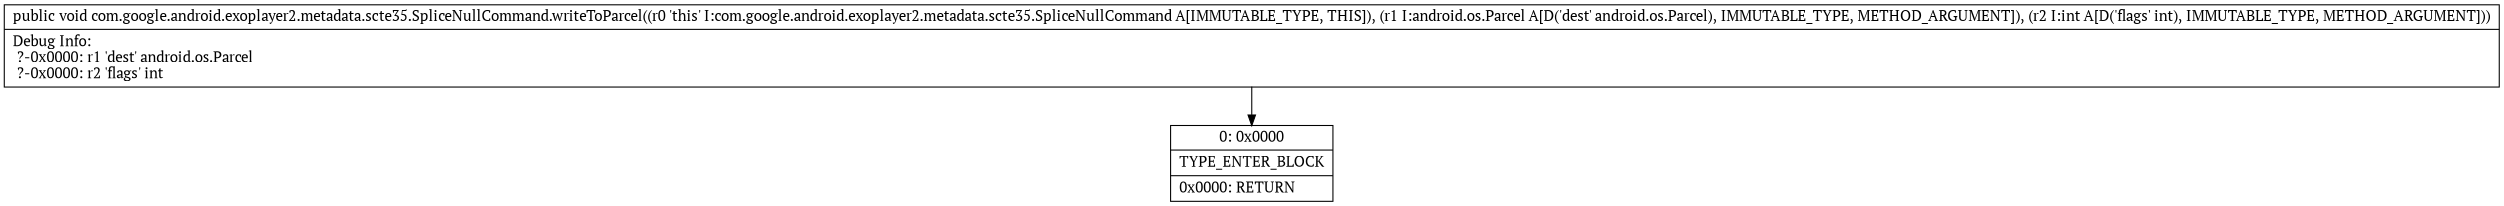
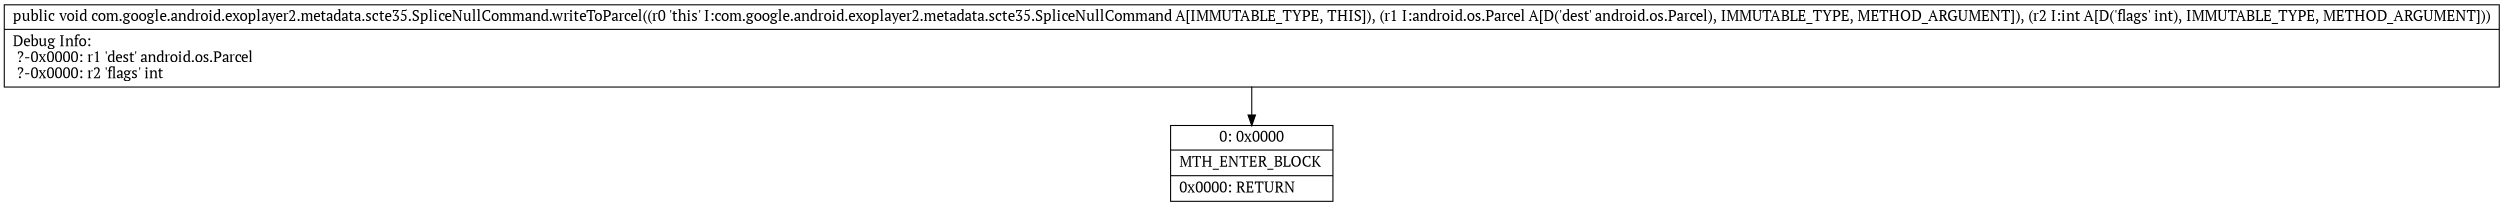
  digraph {
    fontname="PT Serif"
    node [shape=record fontname="PT Serif"]
-   n1 [label="{0\:\ 0x0000|TYPE_ENTER_BLOCK\l|0x0000: RETURN   \l}"]
+   n1 [label="{0\:\ 0x0000|MTH_ENTER_BLOCK\l|0x0000: RETURN   \l}"]
    n2 [label="{public void com.google.android.exoplayer2.metadata.scte35.SpliceNullCommand.writeToParcel((r0 'this' I:com.google.android.exoplayer2.metadata.scte35.SpliceNullCommand A[IMMUTABLE_TYPE, THIS]), (r1 I:android.os.Parcel A[D('dest' android.os.Parcel), IMMUTABLE_TYPE, METHOD_ARGUMENT]), (r2 I:int A[D('flags' int), IMMUTABLE_TYPE, METHOD_ARGUMENT]))  | Debug Info:\l  ?\-0x0000: r1 'dest' android.os.Parcel\l  ?\-0x0000: r2 'flags' int\l}"]
    n2 -> n1 [fontname="PT Serif"]
  }
